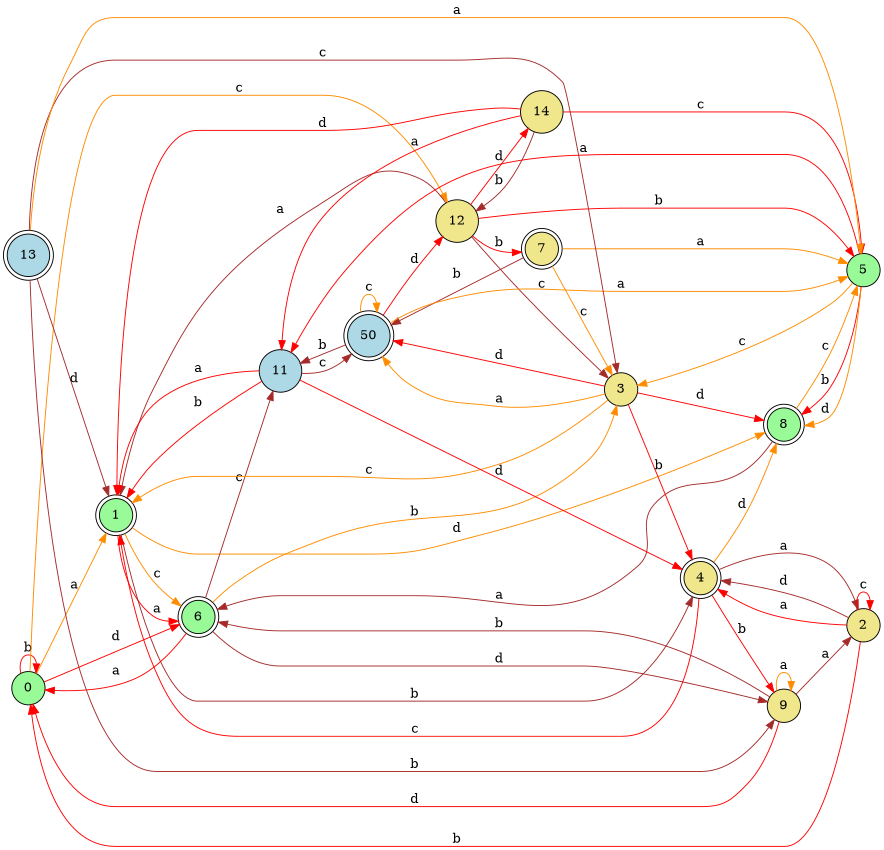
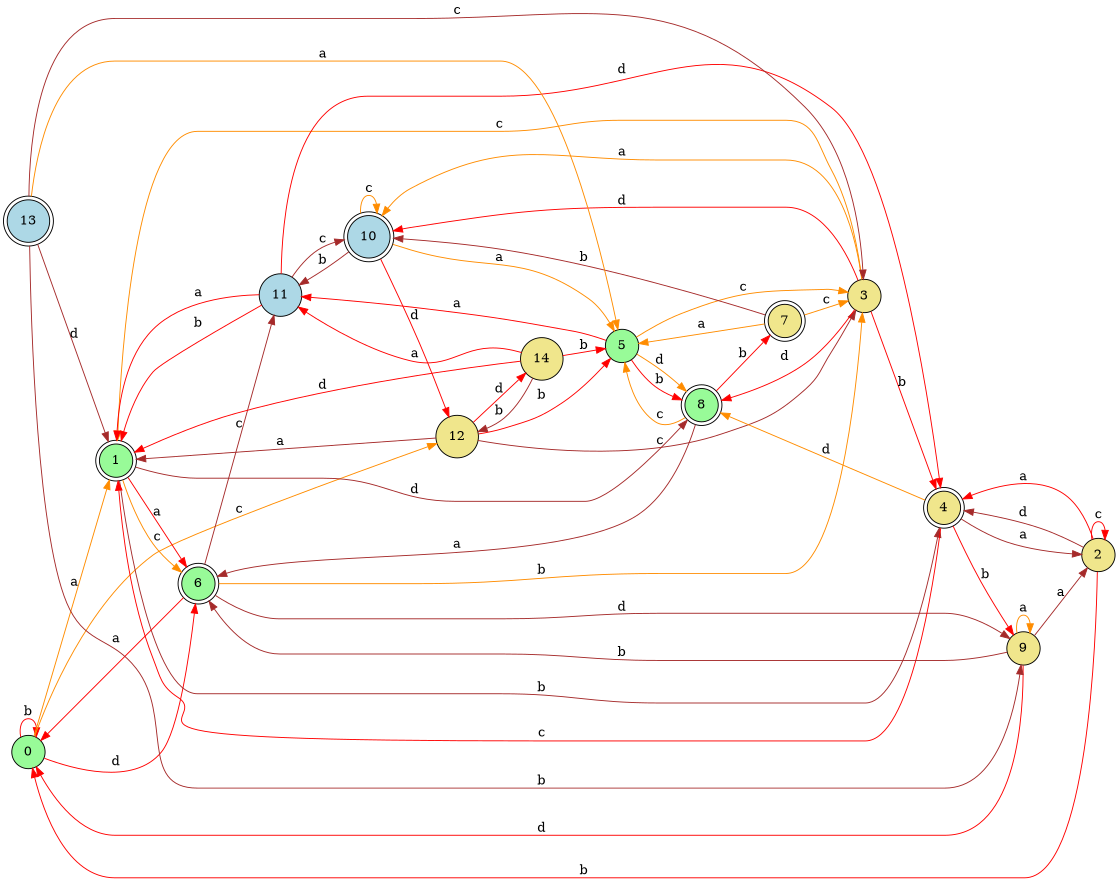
  digraph {
    rankdir=LR
    node [color=black fillcolor=khaki shape=circle style=filled]
    edge [color=red]
    n1 [fillcolor=palegreen label=0]
    n2 [fillcolor=palegreen label=1 shape=doublecircle style="rounded,filled"]
    n3 [fillcolor=palegreen label=6 shape=doublecircle style="rounded,filled"]
    n4 [label=12]
    n5 [label=4 shape=doublecircle style="rounded,filled"]
    n6 [fillcolor=palegreen label=8 shape=doublecircle style="rounded,filled"]
    n7 [label=3]
    n8 [label=9]
    n9 [fillcolor=lightblue label=11]
    n10 [fillcolor=palegreen label=5]
    n11 [label=14]
    n12 [label=2]
    n13 [label=7 shape=doublecircle style="rounded,filled"]
-   n14 [fillcolor=lightblue label=50 shape=doublecircle style="rounded,filled"]
+   n14 [fillcolor=lightblue label=10 shape=doublecircle style="rounded,filled"]
    n15 [fillcolor=lightblue label=13 shape=doublecircle style="rounded,filled"]
    n1 -> n1 [label=b]
    n1 -> n2 [color=darkorange label=a]
    n1 -> n3 [label=d]
    n1 -> n4 [color=darkorange label=c]
    n2 -> n3 [label=a]
    n2 -> n3 [color=darkorange label=c]
    n2 -> n5 [color=brown label=b]
-   n2 -> n6 [color=darkorange label=d]
+   n2 -> n6 [color=brown label=d]
    n3 -> n1 [label=a]
    n3 -> n7 [color=darkorange label=b]
    n3 -> n8 [color=brown label=d]
    n3 -> n9 [color=brown label=c]
    n4 -> n2 [color=brown label=a]
    n4 -> n7 [color=brown label=c]
    n4 -> n10 [label=b]
    n4 -> n11 [label=d]
    n5 -> n2 [label=c]
    n5 -> n6 [color=darkorange label=d]
    n5 -> n8 [label=b]
    n5 -> n12 [color=brown label=a]
    n6 -> n3 [color=brown label=a]
    n6 -> n10 [color=darkorange label=c]
-   n4 -> n13 [label=b]
+   n6 -> n13 [label=b]
    n7 -> n2 [color=darkorange label=c]
    n7 -> n5 [label=b]
    n7 -> n6 [label=d]
    n7 -> n14 [color=darkorange label=a]
    n7 -> n14 [label=d]
    n8 -> n1 [label=d]
    n8 -> n3 [color=brown label=b]
    n8 -> n8 [color=darkorange label=a]
    n8 -> n12 [color=brown label=a]
    n9 -> n2 [label=a]
    n9 -> n2 [label=b]
    n9 -> n5 [label=d]
    n9 -> n14 [color=brown label=c]
    n10 -> n6 [label=b]
    n10 -> n6 [color=darkorange label=d]
    n10 -> n7 [color=darkorange label=c]
    n10 -> n9 [label=a]
    n11 -> n2 [label=d]
    n11 -> n4 [color=brown label=b]
    n11 -> n9 [label=a]
-   n11 -> n10 [label=c]
+   n11 -> n10 [label=b]
    n12 -> n1 [label=b]
    n12 -> n5 [label=a]
    n12 -> n5 [color=brown label=d]
    n12 -> n12 [label=c]
    n13 -> n7 [color=darkorange label=c]
    n13 -> n10 [color=darkorange label=a]
    n13 -> n14 [color=brown label=b]
    n14 -> n4 [label=d]
    n14 -> n9 [color=brown label=b]
    n14 -> n10 [color=darkorange label=a]
    n14 -> n14 [color=darkorange label=c]
    n15 -> n2 [color=brown label=d]
    n15 -> n7 [color=brown label=c]
    n15 -> n8 [color=brown label=b]
    n15 -> n10 [color=darkorange label=a]
  }
